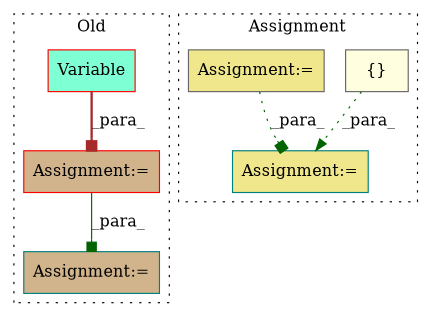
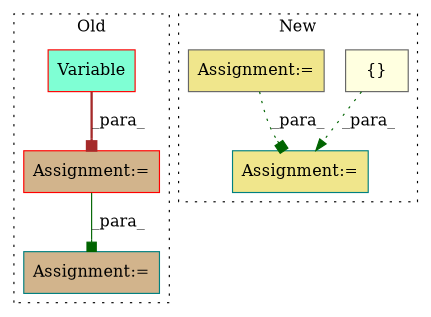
  digraph {
    node [a=7 l=1 shape=box style=filled fillcolor=tan color=red]
    edge [color=darkgreen style=dotted arrowhead=box]
    n1 [a=32 l="9,1" label=Variable s="5977,5999" fillcolor=aquamarine]
    n2 [label="Assignment:=" s=6054 color=teal]
    n3 [label="Assignment:=" s=6010]
    n4 [a=4 l="1,1" label="{}" s="5703,5735" fillcolor=lightyellow color=gray40]
    n5 [label="Assignment:=" s=5879 fillcolor=khaki color=teal]
    n6 [label="Assignment:=" s=5757 fillcolor=khaki color=gray40]
    subgraph cluster_1 {
      label=Old
      style=dotted
      n1
      n2
      n3
    }
    subgraph cluster_2 {
-     label=Assignment
+     label=New
      style=dotted
      n4
      n5
      n6
    }
    n1 -> n3 [label=_para_ color=brown style=bold]
    n3 -> n2 [label=_para_ style=solid]
    n4 -> n5 [label=_para_ arrowhead=normal]
    n6 -> n5 [label=_para_]
  }
